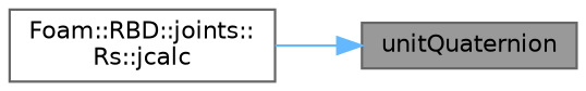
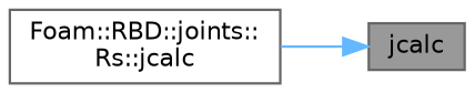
  digraph {
    rankdir=RL
    node [fontname=Helvetica fontsize=10 shape=box style=filled]
-   n1 [color=gray40 fillcolor=grey60 fontcolor=black height=0.2 label=unitQuaternion width=0.4]
+   n1 [color=gray40 fillcolor=grey60 fontcolor=black height=0.2 label=jcalc width=0.4]
    n2 [color=grey40 fillcolor=white height=0.2 label="Foam::RBD::joints::\lRs::jcalc" width=0.4]
    n1 -> n2 [color=steelblue1 dir=back fontname=Helvetica fontsize=10 labelfontname=Helvetica labelfontsize=10 style=solid]
  }
